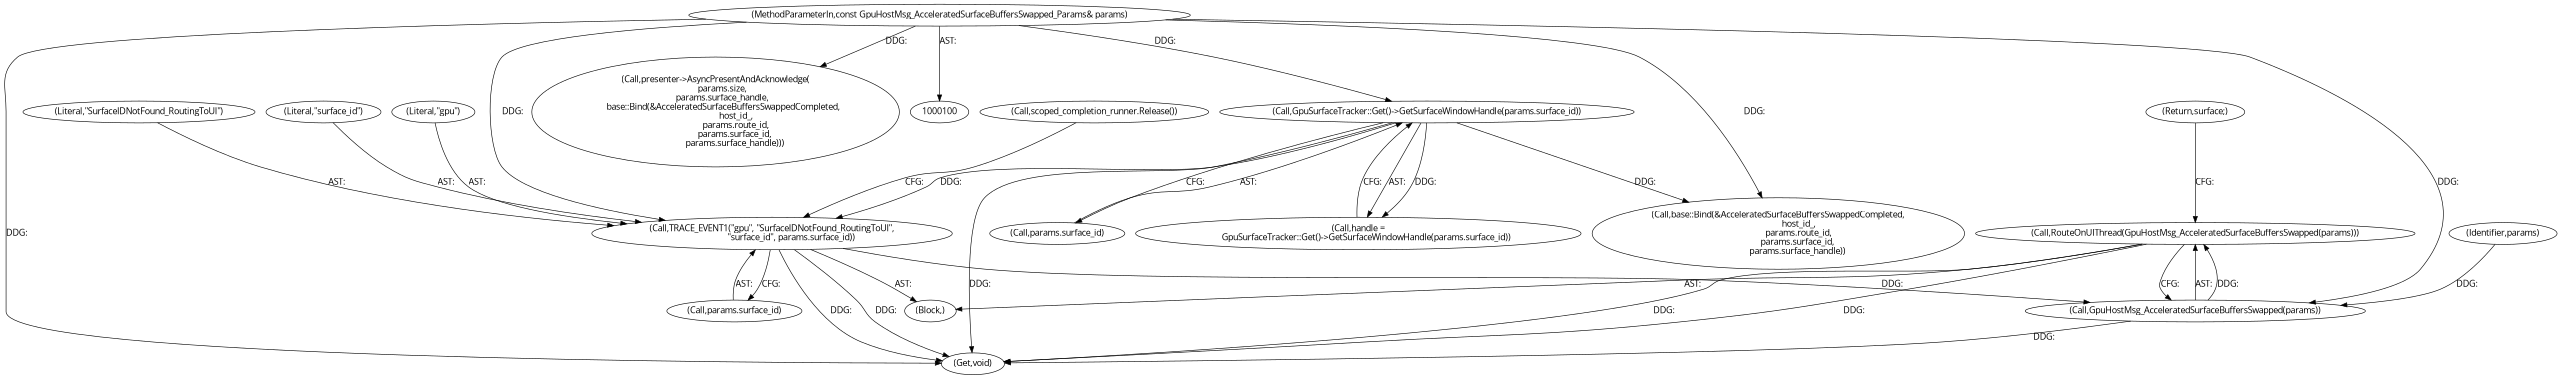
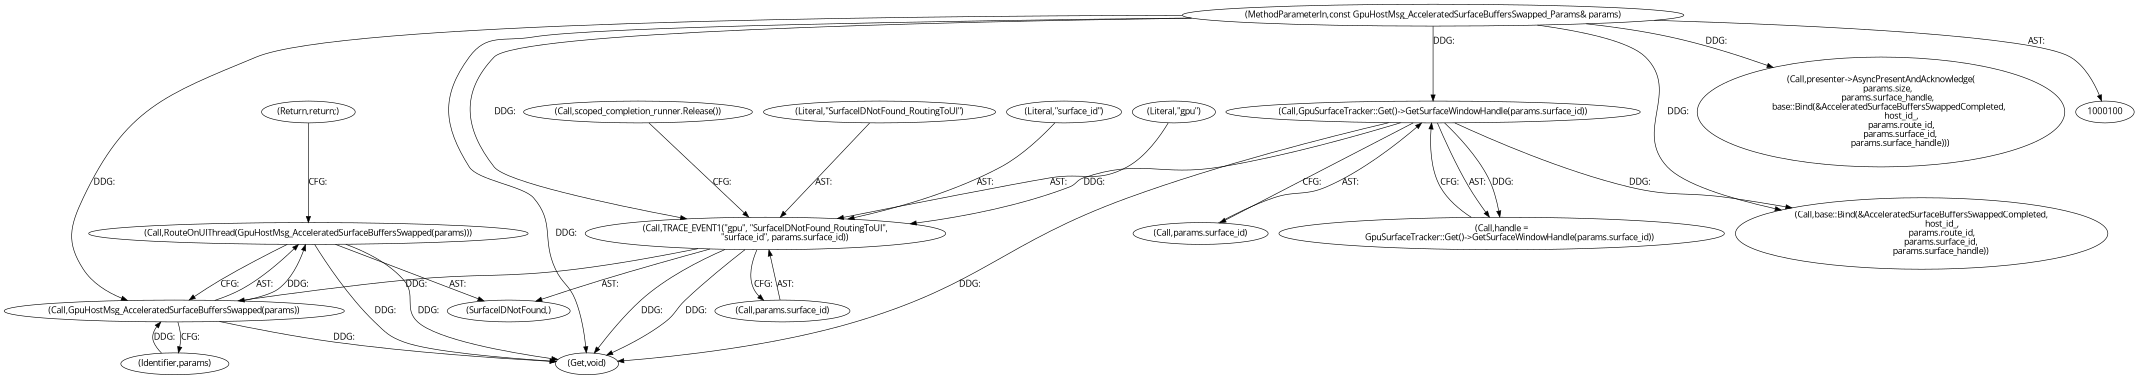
  digraph {
    fontname="Open Sans"
    node [fontname="Open Sans"]
    edge [fontname="Open Sans"]
    n1 [label="(Call,RouteOnUIThread(GpuHostMsg_AcceleratedSurfaceBuffersSwapped(params)))"]
    n2 [label="(Call,GpuHostMsg_AcceleratedSurfaceBuffersSwapped(params))"]
-   n3 [label="(Block,)"]
+   n3 [label="(SurfaceIDNotFound,)"]
    n4 [label="(Get,void)"]
    n5 [label="(Identifier,params)"]
    n6 [label="(Call,TRACE_EVENT1(\"gpu\", \"SurfaceIDNotFound_RoutingToUI\",\n                 \"surface_id\", params.surface_id))"]
    n7 [label="(Call,params.surface_id)"]
    n8 [label="(Call,GpuSurfaceTracker::Get()->GetSurfaceWindowHandle(params.surface_id))"]
    n9 [label="(Call,params.surface_id)"]
    n10 [label="(Call,base::Bind(&AcceleratedSurfaceBuffersSwappedCompleted,\n                  host_id_,\n                  params.route_id,\n                 params.surface_id,\n                 params.surface_handle))"]
    n11 [label="(Call,handle =\n       GpuSurfaceTracker::Get()->GetSurfaceWindowHandle(params.surface_id))"]
    n12 [label="(MethodParameterIn,const GpuHostMsg_AcceleratedSurfaceBuffersSwapped_Params& params)"]
    n13 [label="(Call,presenter->AsyncPresentAndAcknowledge(\n      params.size,\n      params.surface_handle,\n       base::Bind(&AcceleratedSurfaceBuffersSwappedCompleted,\n                  host_id_,\n                  params.route_id,\n                 params.surface_id,\n                 params.surface_handle)))"]
    1000100
    n15 [label="(Call,scoped_completion_runner.Release())"]
    n16 [label="(Literal,\"SurfaceIDNotFound_RoutingToUI\")"]
    n17 [label="(Literal,\"surface_id\")"]
-   n18 [label="(Return,surface;)"]
+   n18 [label="(Return,return;)"]
    n19 [label="(Literal,\"gpu\")"]
    n1 -> n2 [label="CFG: "]
    n1 -> n3 [label="AST: "]
    n1 -> n4 [label="DDG: "]
    n1 -> n4 [label="DDG: "]
    n2 -> n1 [label="AST: "]
    n2 -> n1 [label="DDG: "]
    n2 -> n4 [label="DDG: "]
+   n2 -> n5 [label="CFG: "]
    n5 -> n2 [label="DDG: "]
    n6 -> n2 [label="DDG: "]
    n6 -> n3 [label="AST: "]
    n6 -> n4 [label="DDG: "]
    n6 -> n4 [label="DDG: "]
    n6 -> n7 [label="CFG: "]
    n7 -> n6 [label="AST: "]
    n8 -> n4 [label="DDG: "]
    n8 -> n6 [label="DDG: "]
    n8 -> n9 [label="CFG: "]
    n8 -> n10 [label="DDG: "]
    n8 -> n11 [label="AST: "]
    n8 -> n11 [label="DDG: "]
    n9 -> n8 [label="AST: "]
    n11 -> n8 [label="CFG: "]
    n12 -> n2 [label="DDG: "]
    n12 -> n4 [label="DDG: "]
    n12 -> n6 [label="DDG: "]
    n12 -> n8 [label="DDG: "]
    n12 -> n10 [label="DDG: "]
    n12 -> n13 [label="DDG: "]
    n12 -> 1000100 [label="AST: "]
    n15 -> n6 [label="CFG: "]
    n16 -> n6 [label="AST: "]
    n17 -> n6 [label="AST: "]
    n18 -> n1 [label="CFG: "]
    n19 -> n6 [label="AST: "]
  }
